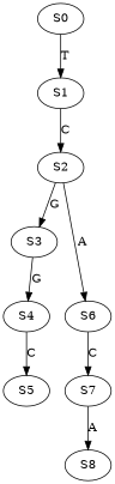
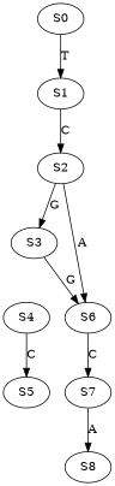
  strict digraph {
    S0
    S1
    S2
    S3
    S6
    S4
    S5
    S7
    S8
    S0 -> S1 [label=T]
    S1 -> S2 [label=C]
    S2 -> S3 [label=G]
    S2 -> S6 [label=A]
-   S3 -> S4 [label=G]
+   S3 -> S6 [label=G]
    S6 -> S7 [label=C]
    S4 -> S5 [label=C]
    S7 -> S8 [label=A]
  }
